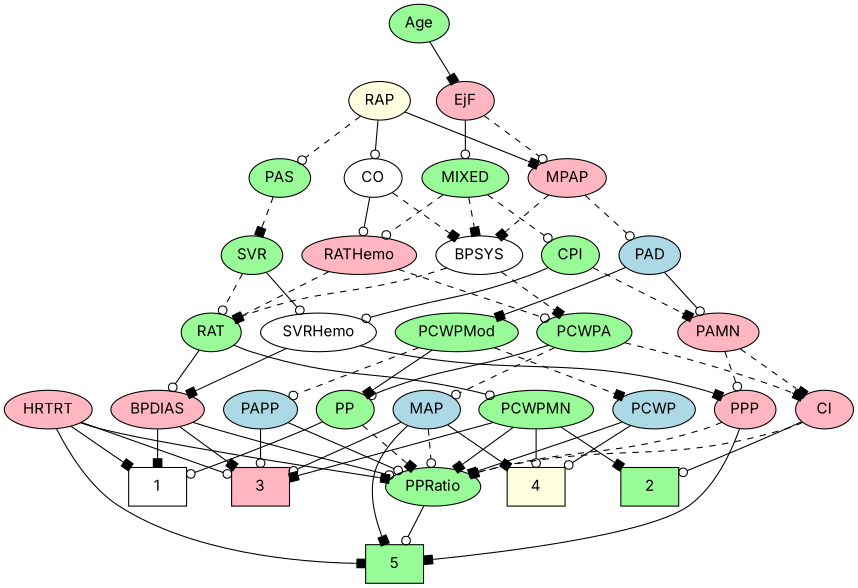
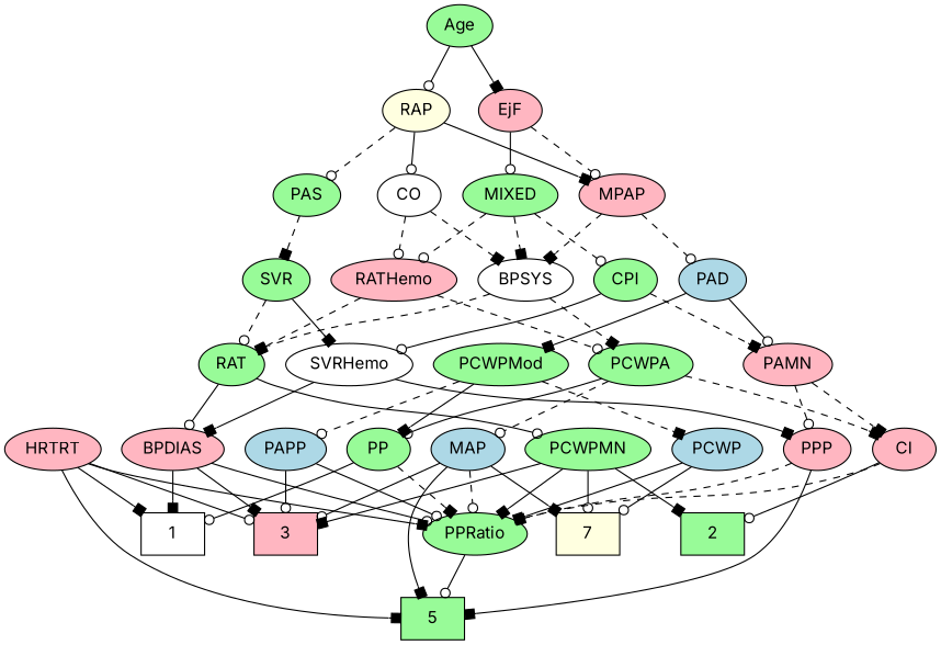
  strict digraph {
    fontname=Inter
    node [fillcolor=palegreen fontname=Inter style=filled]
    edge [arrowhead=odot fontname=Inter style=solid]
    1 [fillcolor=white height=0.5 shape=box width=0.75]
    2 [height=0.5 shape=box width=0.75]
    3 [fillcolor=lightpink height=0.5 shape=box width=0.75]
-   4 [fillcolor=lightyellow height=0.5 shape=box width=0.75]
+   4 [fillcolor=lightyellow height=0.5 shape=box width=0.75 label=7]
    5 [height=0.5 shape=box width=0.75]
    Age [height=0.5 width=0.75]
    EjF [fillcolor=lightpink height=0.5 width=0.75]
    RAP [fillcolor=lightyellow height=0.5 width=0.77632]
    MIXED [height=0.5 width=1.1193]
    MPAP [fillcolor=lightpink height=0.5 width=0.97491]
    CO [fillcolor=white height=0.5 width=0.75]
    PAS [height=0.5 width=0.75]
    BPSYS [fillcolor=white height=0.5 width=1.0471]
    RATHemo [fillcolor=lightpink height=0.5 width=1.3721]
    CPI [height=0.5 width=0.75]
    PAD [fillcolor=lightblue height=0.5 width=0.79437]
    SVR [height=0.5 width=0.77632]
    RAT [height=0.5 width=0.75827]
    PCWPA [height=0.5 width=1.1555]
    PAMN [fillcolor=lightpink height=0.5 width=1.011]
    SVRHemo [fillcolor=white height=0.5 width=1.3902]
    PCWPMod [height=0.5 width=1.4443]
    PCWPMN [height=0.5 width=1.3902]
    BPDIAS [fillcolor=lightpink height=0.5 width=1.1735]
    CI [fillcolor=lightpink height=0.5 width=0.75]
    PP [height=0.5 width=0.75]
    MAP [fillcolor=lightblue height=0.5 width=0.84854]
    PPP [fillcolor=lightpink height=0.5 width=0.75]
    PCWP [fillcolor=lightblue height=0.5 width=0.97491]
    PAPP [fillcolor=lightblue height=0.5 width=0.88464]
    PPRatio [height=0.5 width=1.1013]
    HRTRT [fillcolor=lightpink height=0.5 width=1.1013]
    Age -> EjF [arrowhead=box]
+   Age -> RAP
    EjF -> MIXED
    EjF -> MPAP [style=dashed]
    RAP -> MPAP [arrowhead=box]
    RAP -> CO
    RAP -> PAS [style=dashed]
    MIXED -> BPSYS [arrowhead=box style=dashed]
    MIXED -> RATHemo [style=dashed]
    MIXED -> CPI [style=dashed]
    MPAP -> BPSYS [arrowhead=box style=dashed]
    MPAP -> PAD [style=dashed]
    CO -> BPSYS [arrowhead=box style=dashed]
-   CO -> RATHemo
+   CO -> RATHemo [style=dashed]
    PAS -> SVR [arrowhead=box style=dashed]
    BPSYS -> RAT [arrowhead=box style=dashed]
    BPSYS -> PCWPA [arrowhead=box style=dashed]
    RATHemo -> RAT [arrowhead=box style=dashed]
    RATHemo -> PCWPA [style=dashed]
    CPI -> PAMN [arrowhead=box style=dashed]
    CPI -> SVRHemo
    PAD -> PAMN
    PAD -> PCWPMod [arrowhead=box]
    SVR -> RAT [style=dashed]
-   SVR -> SVRHemo
+   SVR -> SVRHemo [arrowhead=box]
    RAT -> PCWPMN
    RAT -> BPDIAS
    PCWPA -> CI [arrowhead=box style=dashed]
    PCWPA -> PP
    PCWPA -> MAP [style=dashed]
    PAMN -> CI [arrowhead=box style=dashed]
    PAMN -> PPP [style=dashed]
    SVRHemo -> BPDIAS [arrowhead=box]
    SVRHemo -> PPP [arrowhead=box]
    PCWPMod -> PP [arrowhead=box]
    PCWPMod -> PCWP [arrowhead=box style=dashed]
    PCWPMod -> PAPP [style=dashed]
    PCWPMN -> 2 [arrowhead=box]
    PCWPMN -> 3 [arrowhead=box]
    PCWPMN -> 4
    PCWPMN -> PPRatio [arrowhead=box]
    BPDIAS -> 1 [arrowhead=box]
    BPDIAS -> 3 [arrowhead=box]
    BPDIAS -> PPRatio
    CI -> 2
    CI -> PPRatio [style=dashed]
    PP -> 1
    PP -> PPRatio [arrowhead=box style=dashed]
    MAP -> 3
    MAP -> 4 [arrowhead=box]
    MAP -> 5 [arrowhead=box]
    MAP -> PPRatio [style=dashed]
    PPP -> 5 [arrowhead=box]
    PPP -> PPRatio [arrowhead=box style=dashed]
    PCWP -> 4
    PCWP -> PPRatio [arrowhead=box]
    PAPP -> 3
    PAPP -> PPRatio
    PPRatio -> 5
    HRTRT -> 1 [arrowhead=box]
    HRTRT -> 3
    HRTRT -> 5 [arrowhead=box]
    HRTRT -> PPRatio [arrowhead=box]
  }
